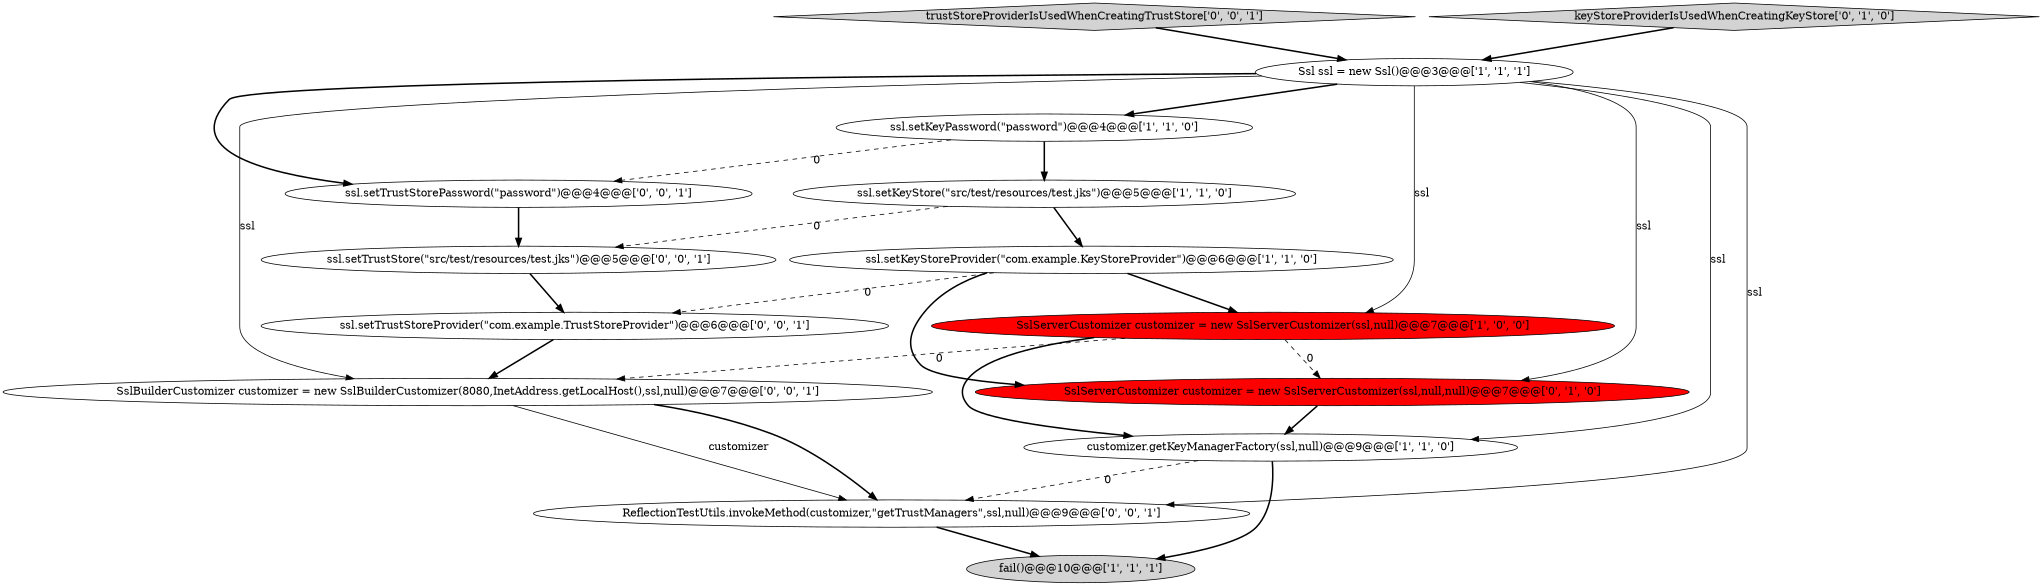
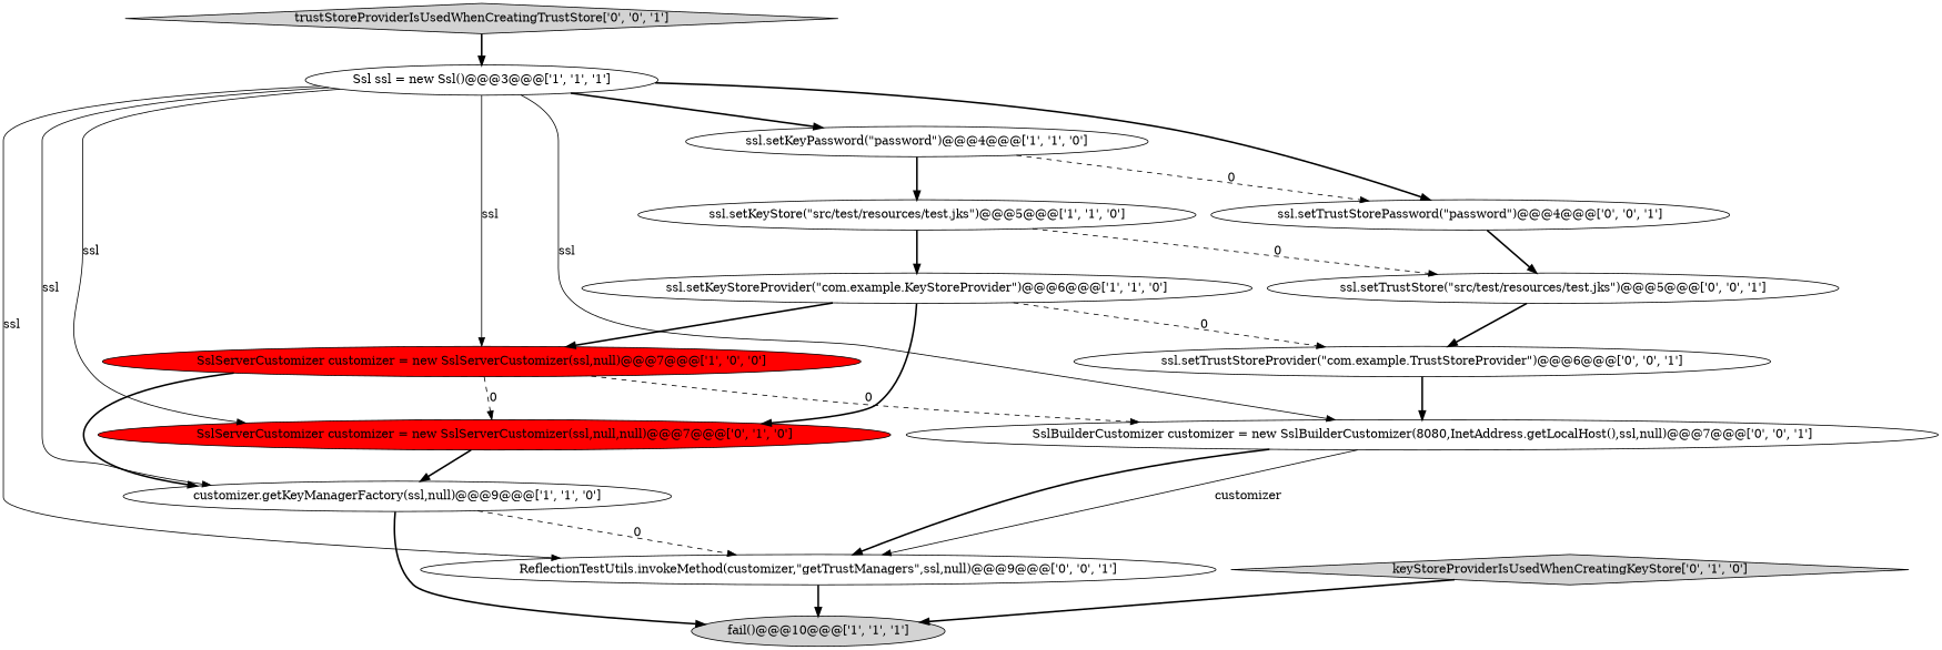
  digraph {
    node [fillcolor=white shape=ellipse style=filled]
    edge [style=bold]
    n1 [label="ReflectionTestUtils.invokeMethod(customizer,\"getTrustManagers\",ssl,null)@@@9@@@['0', '0', '1']"]
    n2 [fillcolor=lightgray label="fail()@@@10@@@['1', '1', '1']"]
    n3 [label="SslBuilderCustomizer customizer = new SslBuilderCustomizer(8080,InetAddress.getLocalHost(),ssl,null)@@@7@@@['0', '0', '1']"]
    n4 [label="ssl.setKeyStoreProvider(\"com.example.KeyStoreProvider\")@@@6@@@['1', '1', '0']"]
    n5 [fillcolor=red label="SslServerCustomizer customizer = new SslServerCustomizer(ssl,null)@@@7@@@['1', '0', '0']"]
    n6 [fillcolor=red label="SslServerCustomizer customizer = new SslServerCustomizer(ssl,null,null)@@@7@@@['0', '1', '0']"]
    n7 [label="ssl.setTrustStoreProvider(\"com.example.TrustStoreProvider\")@@@6@@@['0', '0', '1']"]
    n8 [label="customizer.getKeyManagerFactory(ssl,null)@@@9@@@['1', '1', '0']"]
    n9 [fillcolor=lightgray label="trustStoreProviderIsUsedWhenCreatingTrustStore['0', '0', '1']" shape=diamond]
    n10 [label="Ssl ssl = new Ssl()@@@3@@@['1', '1', '1']"]
    n11 [label="ssl.setTrustStorePassword(\"password\")@@@4@@@['0', '0', '1']"]
    n12 [label="ssl.setKeyPassword(\"password\")@@@4@@@['1', '1', '0']"]
    n13 [label="ssl.setTrustStore(\"src/test/resources/test.jks\")@@@5@@@['0', '0', '1']"]
    n14 [label="ssl.setKeyStore(\"src/test/resources/test.jks\")@@@5@@@['1', '1', '0']"]
    n15 [fillcolor=lightgray label="keyStoreProviderIsUsedWhenCreatingKeyStore['0', '1', '0']" shape=diamond]
    n1 -> n2
    n3 -> n1 [label=customizer style=solid]
    n3 -> n1
    n4 -> n5
    n4 -> n6
    n4 -> n7 [label=0 style=dashed]
    n5 -> n3 [label=0 style=dashed]
    n5 -> n6 [label=0 style=dashed]
    n5 -> n8
    n6 -> n8
    n7 -> n3
    n8 -> n1 [label=0 style=dashed]
    n8 -> n2
    n9 -> n10
    n10 -> n1 [label=ssl style=solid]
    n10 -> n3 [label=ssl style=solid]
    n10 -> n5 [label=ssl style=solid]
    n10 -> n6 [label=ssl style=solid]
    n10 -> n8 [label=ssl style=solid]
    n10 -> n11
    n10 -> n12
    n11 -> n13
    n12 -> n11 [label=0 style=dashed]
    n12 -> n14
    n13 -> n7
    n14 -> n4
    n14 -> n13 [label=0 style=dashed]
-   n15 -> n10
+   n15 -> n2
  }
